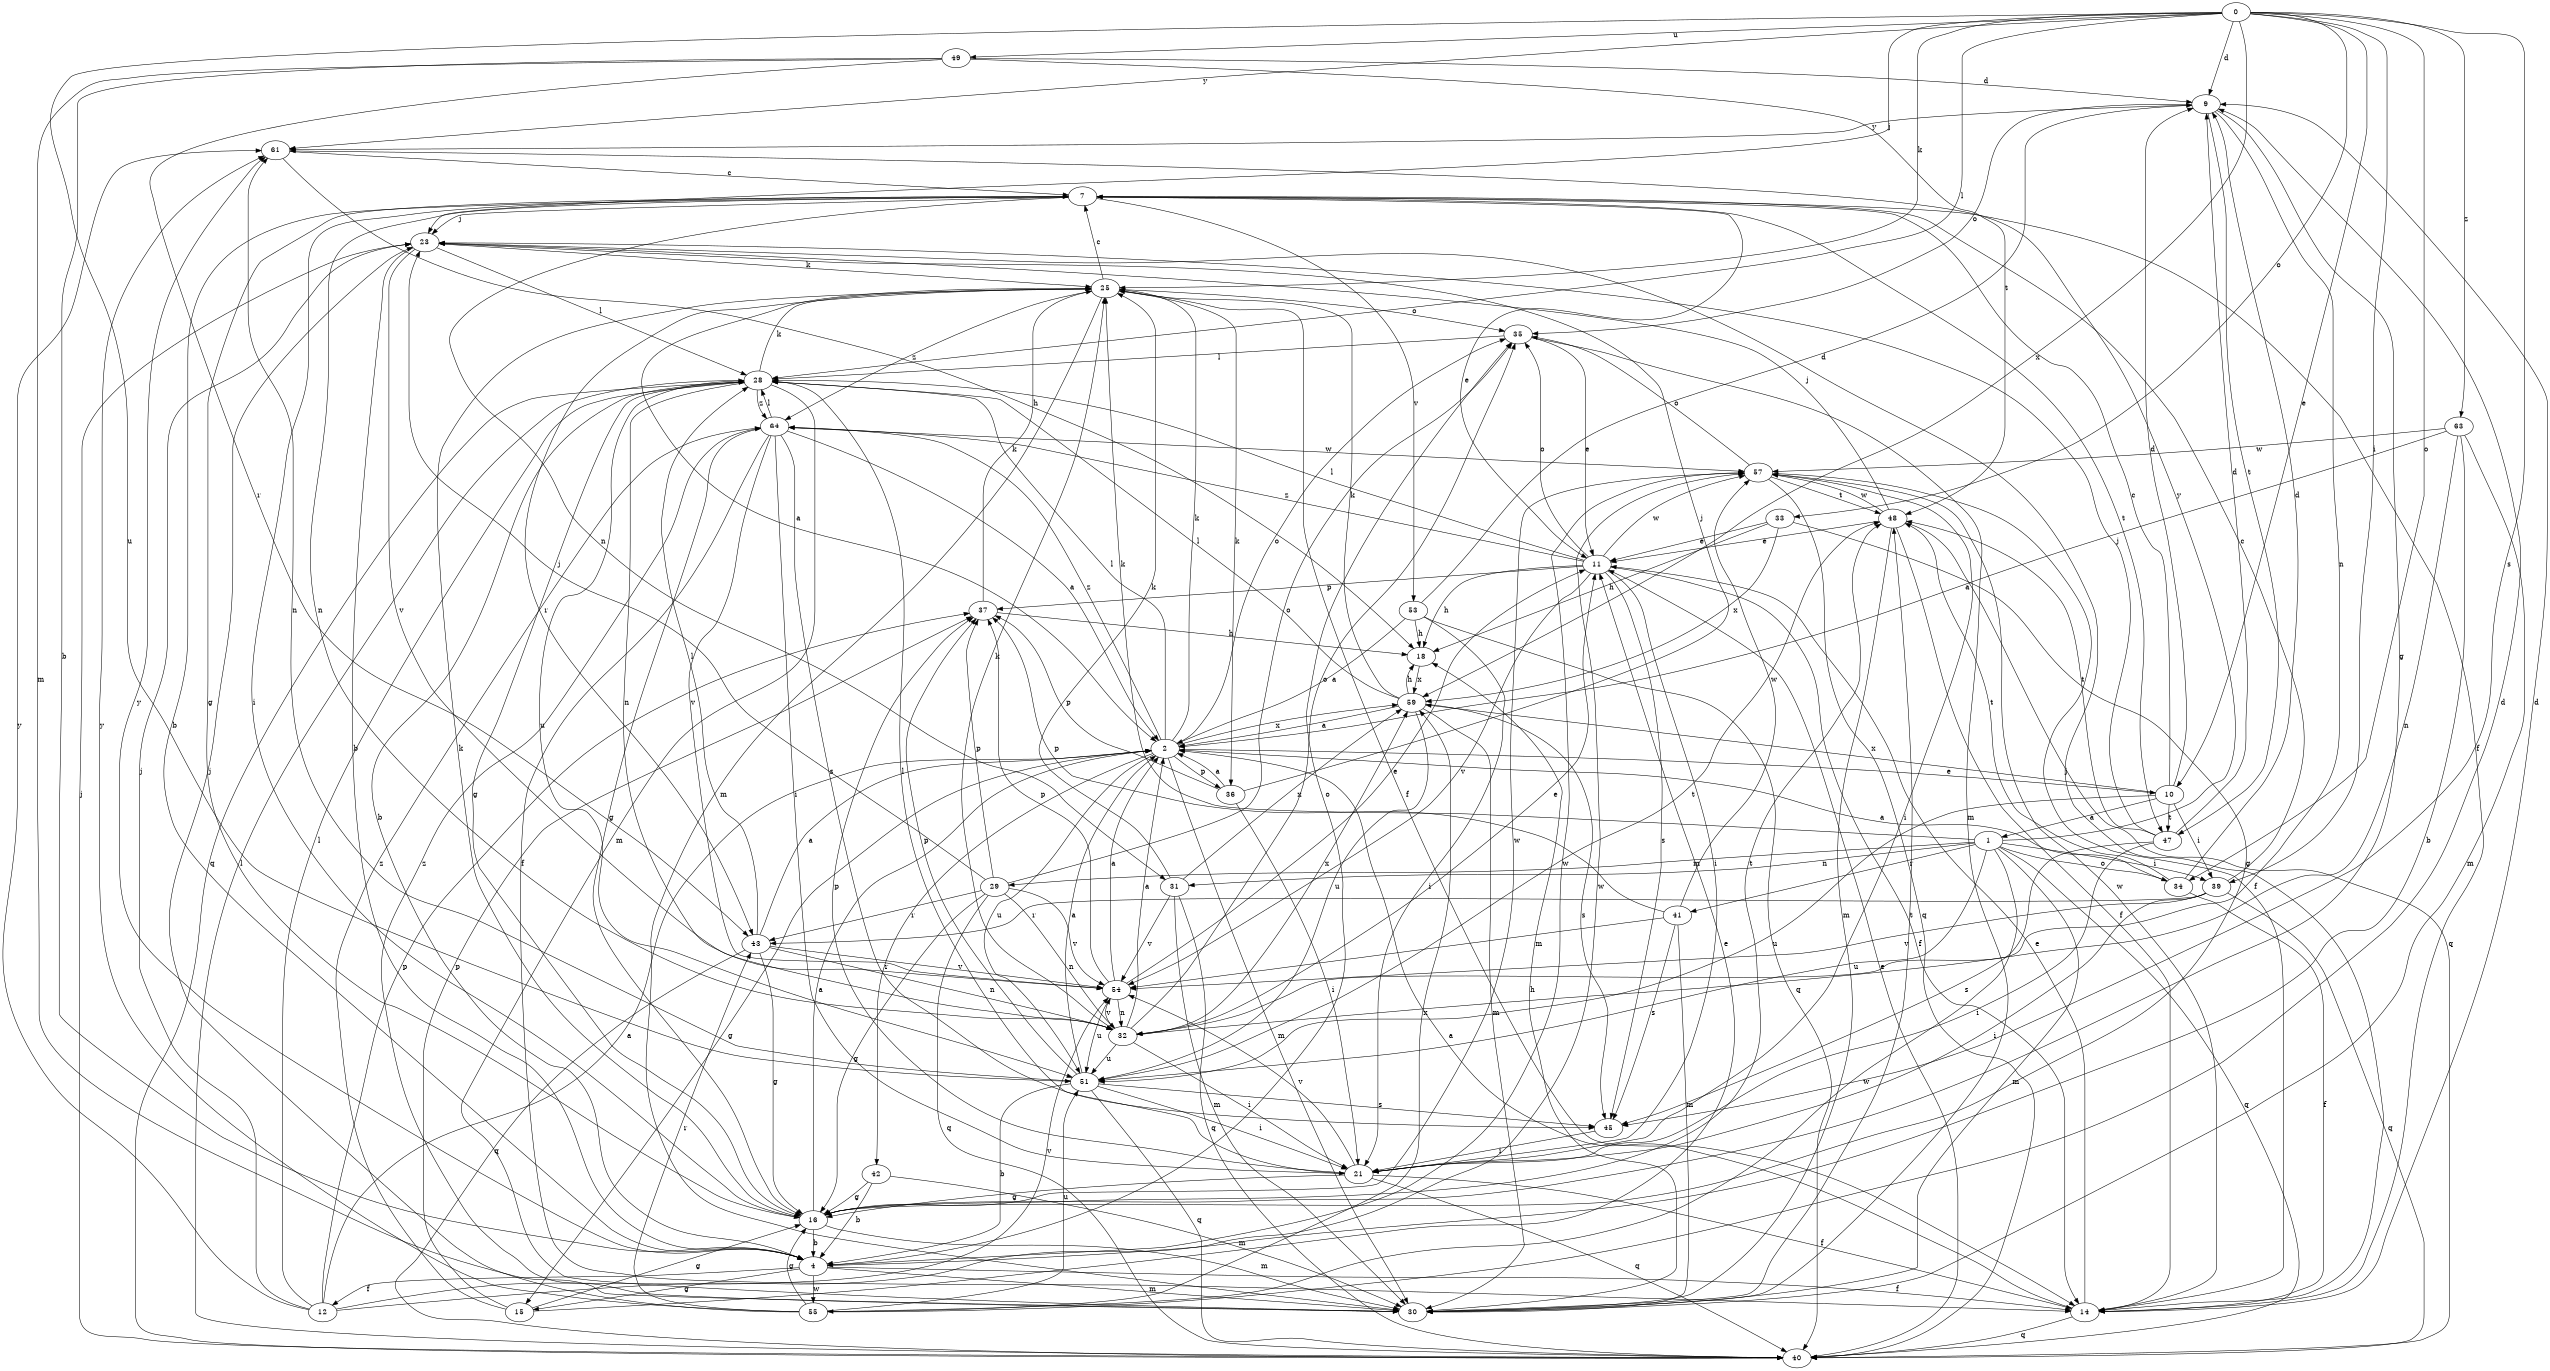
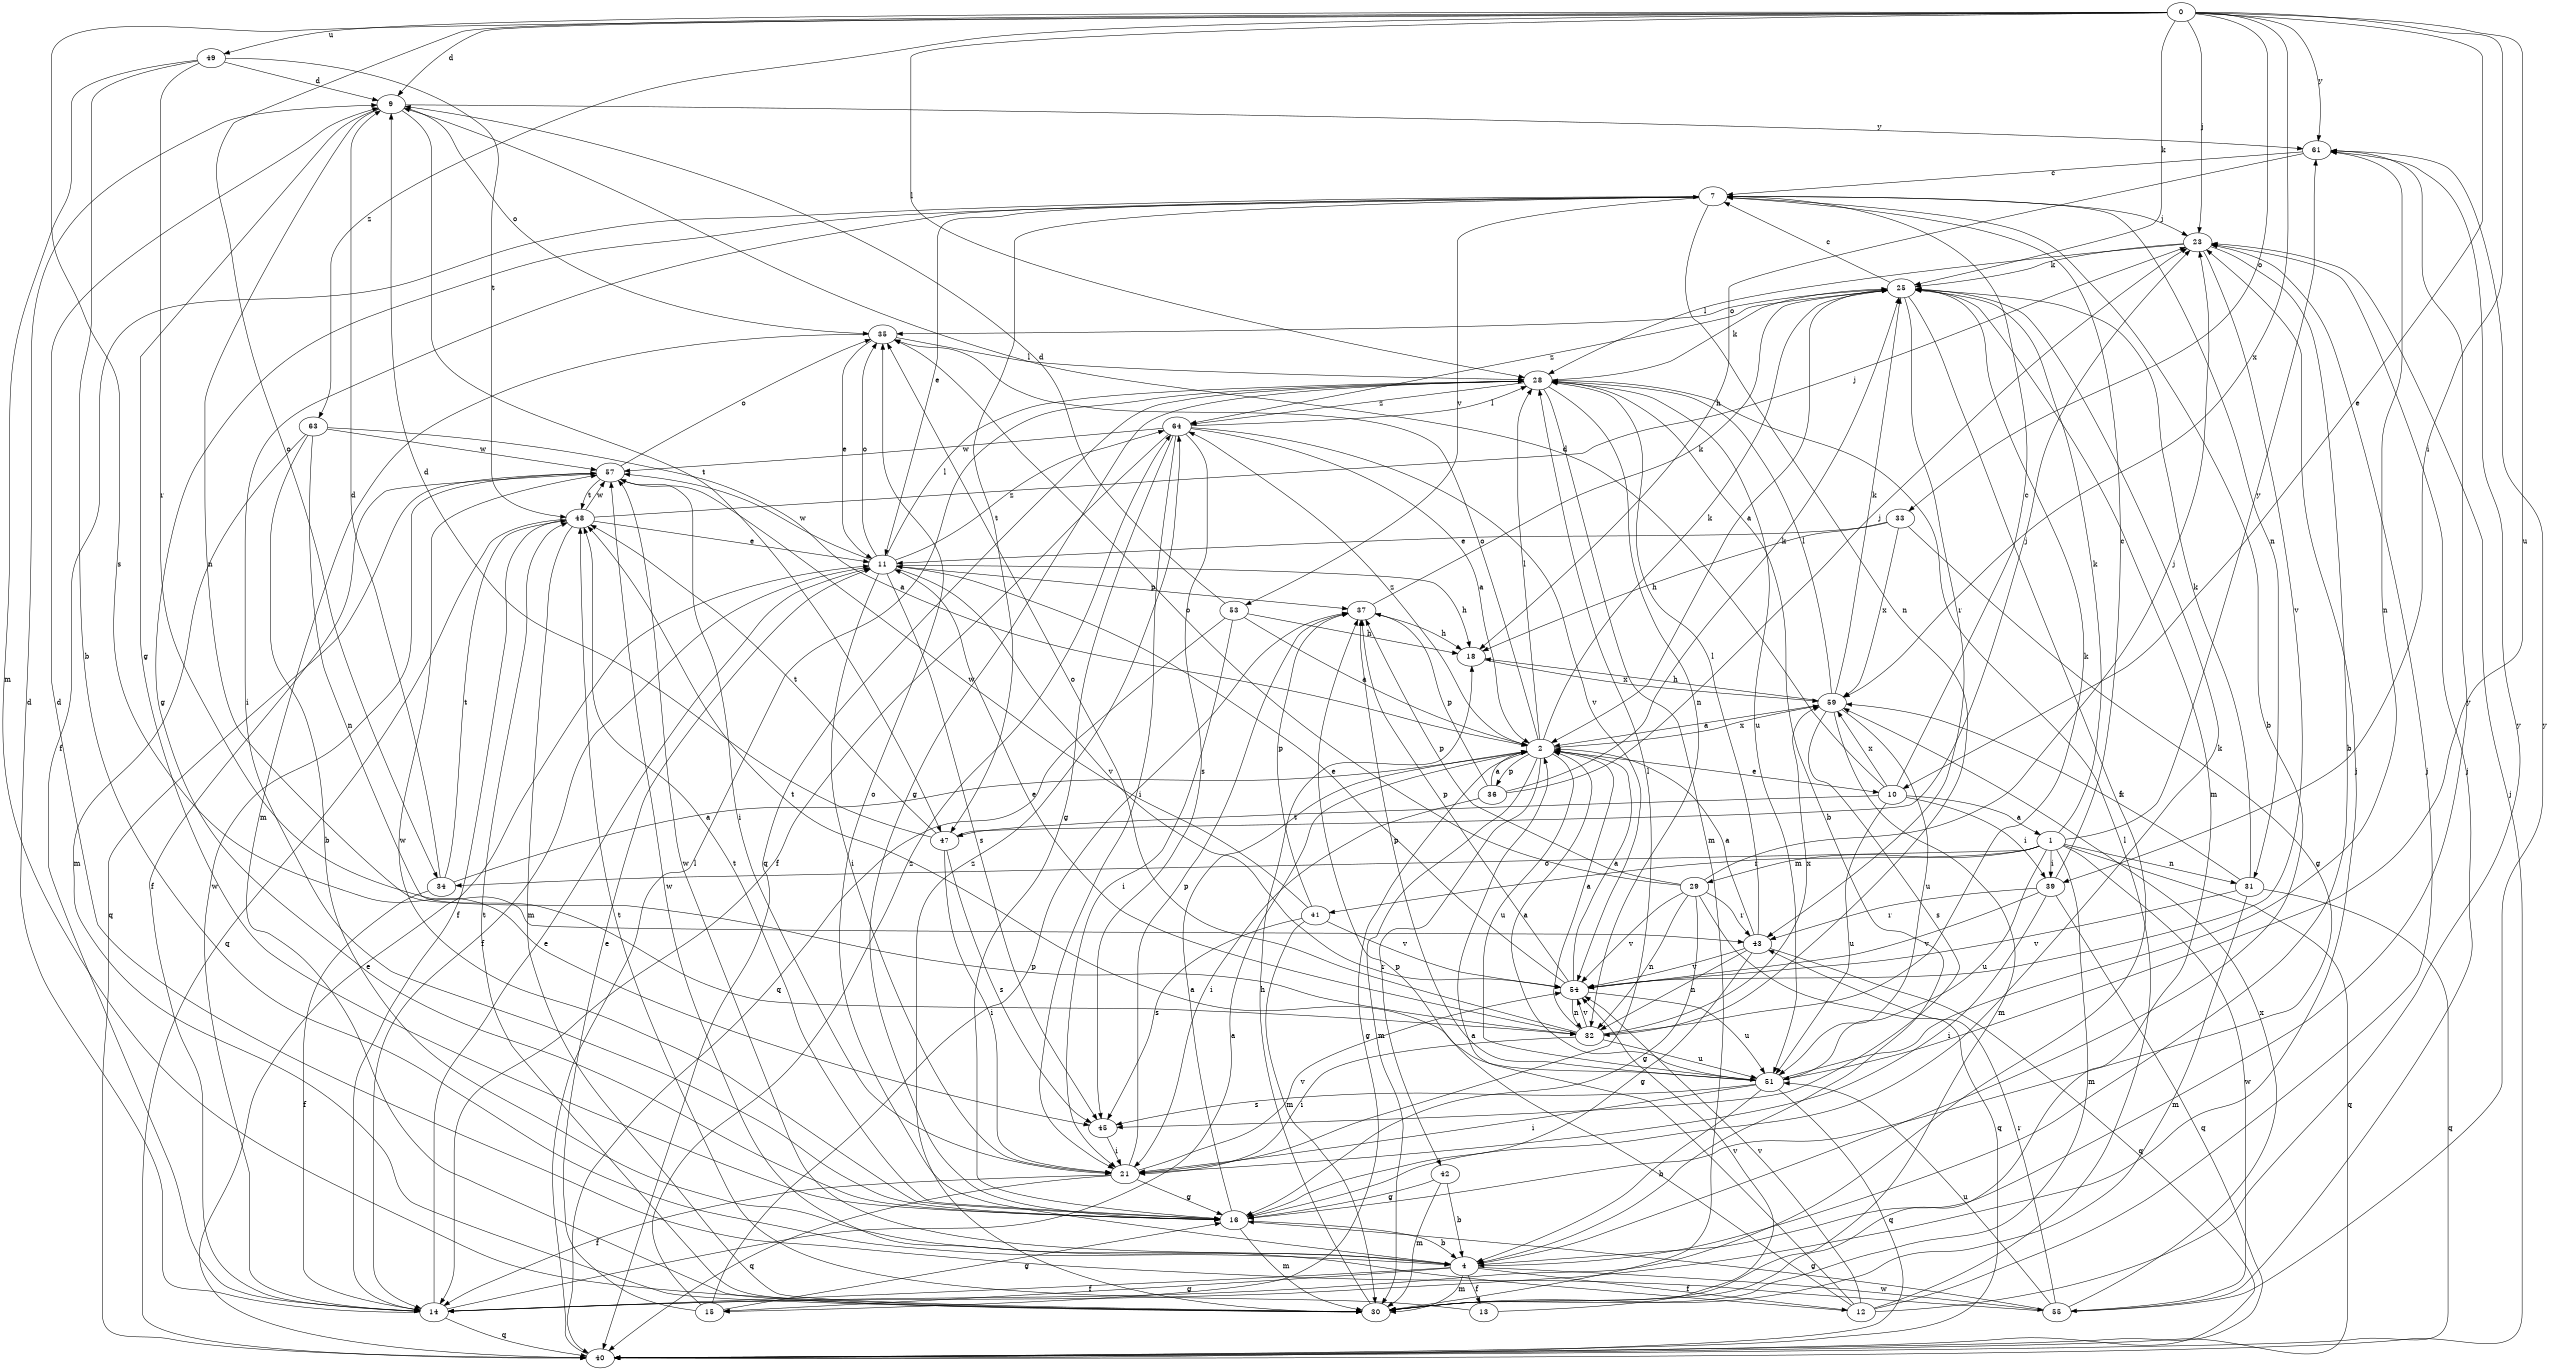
  strict digraph {
    0
    9
    10
    n4 [label=39]
    23
    25
    28
    33
    34
    45
    49
    51
    59
    61
    63
    35
    16
    32
    47
    1
    7
    40
    21
    54
    43
    4
    30
    2
    64
    14
    11
    18
    48
    37
    57
    29
    31
    41
    55
    15
    36
    42
    12
+   13
    53
    0 -> 9 [label=d]
    0 -> 10 [label=e]
    0 -> n4 [label=i]
    0 -> 23 [label=j]
    0 -> 25 [label=k]
    0 -> 28 [label=l]
    0 -> 33 [label=o]
    0 -> 34 [label=o]
    0 -> 45 [label=s]
    0 -> 49 [label=u]
    0 -> 51 [label=u]
    0 -> 59 [label=x]
    0 -> 61 [label=y]
    0 -> 63 [label=z]
    9 -> 61 [label=y]
    9 -> 35 [label=o]
    9 -> 16 [label=g]
    9 -> 32 [label=n]
    9 -> 47 [label=t]
    10 -> 9 [label=d]
    10 -> n4 [label=i]
    10 -> 51 [label=u]
    10 -> 59 [label=x]
    10 -> 47 [label=t]
    10 -> 1 [label=a]
    10 -> 7 [label=c]
    n4 -> 7 [label=c]
    n4 -> 40 [label=q]
    n4 -> 21 [label=i]
    n4 -> 54 [label=v]
    n4 -> 43 [label=r]
    23 -> 25 [label=k]
    23 -> 28 [label=l]
    23 -> 54 [label=v]
    23 -> 4 [label=b]
    25 -> 35 [label=o]
    25 -> 7 [label=c]
    25 -> 43 [label=r]
    25 -> 30 [label=m]
    25 -> 2 [label=a]
    25 -> 64 [label=z]
    25 -> 14 [label=f]
    28 -> 25 [label=k]
    28 -> 51 [label=u]
    28 -> 16 [label=g]
    28 -> 32 [label=n]
    28 -> 40 [label=q]
    28 -> 4 [label=b]
    28 -> 30 [label=m]
    28 -> 64 [label=z]
    33 -> 59 [label=x]
    33 -> 16 [label=g]
    33 -> 11 [label=e]
    33 -> 18 [label=h]
    34 -> 9 [label=d]
    34 -> 2 [label=a]
    34 -> 14 [label=f]
    34 -> 48 [label=t]
    45 -> 21 [label=i]
    49 -> 9 [label=d]
    49 -> 43 [label=r]
    49 -> 4 [label=b]
    49 -> 30 [label=m]
    49 -> 48 [label=t]
    51 -> 45 [label=s]
    51 -> 61 [label=n]
    51 -> 40 [label=q]
    51 -> 21 [label=i]
    51 -> 4 [label=b]
    51 -> 2 [label=a]
    51 -> 48 [label=t]
    51 -> 37 [label=p]
    59 -> 25 [label=k]
    59 -> 28 [label=l]
    59 -> 45 [label=s]
    59 -> 51 [label=u]
    59 -> 30 [label=m]
    59 -> 2 [label=a]
    59 -> 18 [label=h]
    61 -> 7 [label=c]
    61 -> 18 [label=h]
    63 -> 32 [label=n]
    63 -> 4 [label=b]
    63 -> 30 [label=m]
    63 -> 2 [label=a]
    63 -> 57 [label=w]
    35 -> 28 [label=l]
    35 -> 30 [label=m]
    35 -> 11 [label=e]
    16 -> 25 [label=k]
    16 -> 7 [label=i]
    16 -> 4 [label=b]
    16 -> 30 [label=m]
    16 -> 2 [label=a]
    16 -> 48 [label=t]
    16 -> 57 [label=w]
    32 -> 25 [label=k]
    32 -> 51 [label=u]
    32 -> 59 [label=x]
    32 -> 35 [label=o]
    32 -> 21 [label=i]
    32 -> 54 [label=v]
    32 -> 2 [label=a]
    32 -> 11 [label=e]
    47 -> 9 [label=d]
    47 -> 23 [label=j]
    47 -> 45 [label=s]
    47 -> 21 [label=i]
    47 -> 48 [label=t]
    1 -> n4 [label=i]
    1 -> 25 [label=k]
    1 -> 34 [label=o]
    1 -> 51 [label=u]
    1 -> 61 [label=y]
    1 -> 40 [label=q]
    1 -> 30 [label=m]
    1 -> 29 [label=m]
    1 -> 31 [label=n]
    1 -> 41 [label=r]
    1 -> 55 [label=w]
    7 -> 23 [label=j]
    7 -> 16 [label=g]
    7 -> 32 [label=n]
    7 -> 47 [label=t]
    7 -> 4 [label=b]
    7 -> 14 [label=f]
    7 -> 11 [label=e]
    7 -> 31 [label=n]
    7 -> 53 [label=v]
    40 -> 23 [label=j]
    40 -> 28 [label=l]
    40 -> 11 [label=e]
    21 -> 28 [label=l]
    21 -> 16 [label=g]
    21 -> 40 [label=q]
    21 -> 54 [label=v]
    21 -> 14 [label=f]
    21 -> 37 [label=p]
    54 -> 51 [label=u]
    54 -> 32 [label=n]
    54 -> 2 [label=a]
    54 -> 11 [label=e]
    54 -> 37 [label=p]
    43 -> 28 [label=l]
    43 -> 16 [label=g]
    43 -> 32 [label=n]
    43 -> 40 [label=q]
    43 -> 54 [label=v]
    43 -> 2 [label=a]
    4 -> 61 [label=y]
    4 -> 35 [label=o]
    4 -> 30 [label=m]
    4 -> 14 [label=f]
    4 -> 57 [label=w]
    4 -> 55 [label=w]
    4 -> 15 [label=g]
    4 -> 12 [label=f]
+   4 -> 13 [label=f]
    30 -> 64 [label=z]
    30 -> 18 [label=h]
    30 -> 48 [label=t]
    2 -> 10 [label=e]
    2 -> 25 [label=k]
    2 -> 28 [label=l]
    2 -> 51 [label=u]
    2 -> 59 [label=x]
    2 -> 35 [label=o]
    2 -> 30 [label=m]
    2 -> 64 [label=z]
    2 -> 15 [label=g]
    2 -> 36 [label=p]
    2 -> 42 [label=r]
    64 -> 28 [label=l]
    64 -> 45 [label=s]
    64 -> 16 [label=g]
    64 -> 21 [label=i]
    64 -> 54 [label=v]
    64 -> 2 [label=a]
    64 -> 14 [label=f]
    64 -> 57 [label=w]
    14 -> 9 [label=d]
    14 -> 23 [label=j]
    14 -> 40 [label=q]
    14 -> 2 [label=a]
    14 -> 11 [label=e]
    14 -> 57 [label=w]
    11 -> 28 [label=l]
    11 -> 45 [label=s]
    11 -> 35 [label=o]
    11 -> 21 [label=i]
    11 -> 54 [label=v]
    11 -> 64 [label=z]
    11 -> 14 [label=f]
    11 -> 18 [label=h]
    11 -> 37 [label=p]
    11 -> 57 [label=w]
    18 -> 59 [label=x]
    48 -> 23 [label=j]
    48 -> 40 [label=q]
    48 -> 30 [label=m]
    48 -> 14 [label=f]
    48 -> 11 [label=e]
    48 -> 57 [label=w]
    37 -> 25 [label=k]
    37 -> 18 [label=h]
    57 -> 35 [label=o]
    57 -> 40 [label=q]
    57 -> 21 [label=i]
    57 -> 14 [label=f]
    57 -> 48 [label=t]
    29 -> 23 [label=j]
    29 -> 35 [label=o]
    29 -> 16 [label=g]
    29 -> 32 [label=n]
    29 -> 40 [label=q]
    29 -> 54 [label=v]
    29 -> 43 [label=r]
    29 -> 37 [label=p]
    31 -> 25 [label=k]
    31 -> 59 [label=x]
    31 -> 40 [label=q]
    31 -> 54 [label=v]
    31 -> 30 [label=m]
    41 -> 45 [label=s]
-   41 -> 54 [label=m]
+   41 -> 54 [label=v]
    41 -> 30 [label=m]
    41 -> 37 [label=p]
    41 -> 57 [label=w]
    55 -> 9 [label=d]
    55 -> 23 [label=j]
    55 -> 51 [label=u]
    55 -> 59 [label=x]
    55 -> 61 [label=y]
    55 -> 16 [label=g]
    55 -> 43 [label=r]
    15 -> 16 [label=g]
    15 -> 64 [label=z]
    15 -> 11 [label=e]
    15 -> 37 [label=p]
    36 -> 23 [label=j]
-   25 -> 36 [label=k]
+   36 -> 25 [label=k]
    36 -> 21 [label=i]
    36 -> 2 [label=a]
    36 -> 37 [label=p]
    42 -> 16 [label=g]
    42 -> 4 [label=b]
    42 -> 30 [label=m]
    12 -> 23 [label=j]
    12 -> 28 [label=l]
    12 -> 61 [label=y]
    12 -> 54 [label=v]
    12 -> 2 [label=a]
    12 -> 37 [label=p]
    12 -> 57 [label=w]
+   13 -> 54 [label=v]
+   13 -> 48 [label=t]
    53 -> 9 [label=d]
    53 -> 40 [label=q]
    53 -> 21 [label=i]
    53 -> 2 [label=a]
    53 -> 18 [label=h]
  }
